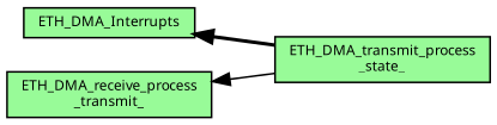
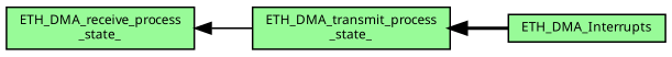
  digraph {
    rankdir=LR
    node [color=black fillcolor=palegreen fontname=Sans fontsize=8 shape=record style=filled]
    edge [dir=back fontname=Sans fontsize=8 labelfontname=Sans labelfontsize=8 shape=plaintext]
    n1 [height=0.2 label=ETH_DMA_Interrupts width=0.4]
    n2 [fontcolor=black height=0.2 label="ETH_DMA_transmit_process\l_state_" width=0.4]
-   n3 [height=0.2 label="ETH_DMA_receive_process\l_transmit_" width=0.4]
-   n1 -> n2 [style=bold]
+   n3 [height=0.2 label="ETH_DMA_receive_process\l_state_" width=0.4]
+   n2 -> n1 [style=bold]
    n3 -> n2 [style=solid]
  }
